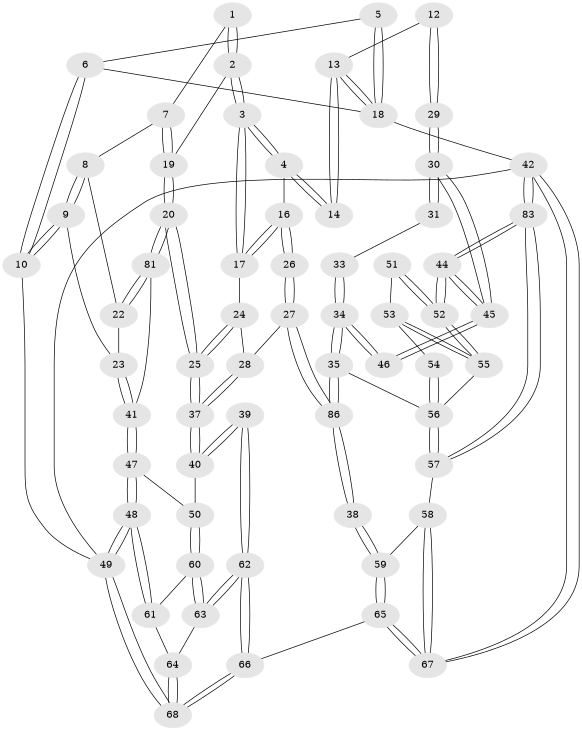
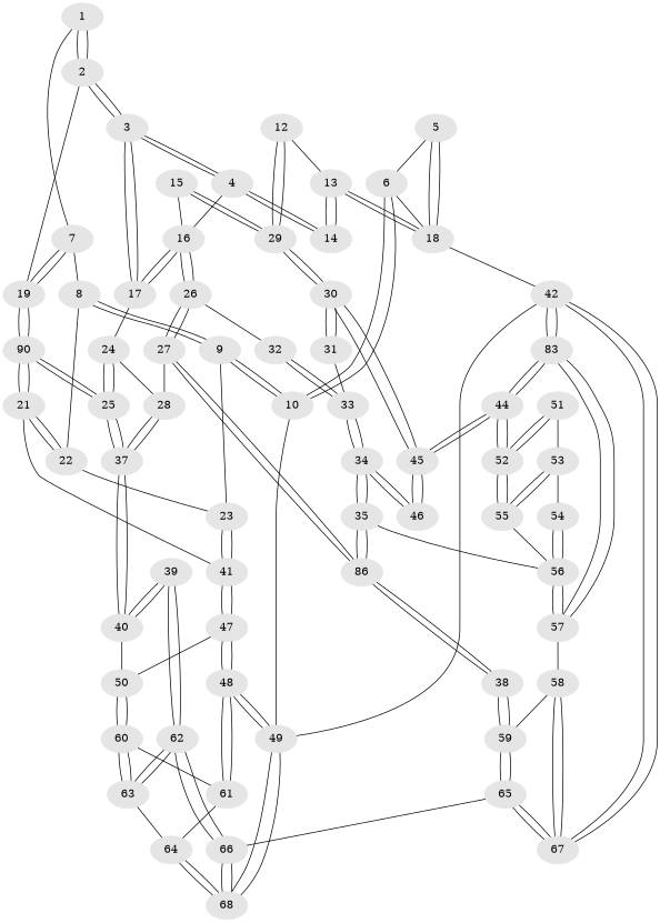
  graph {
    node [color=gray90 style=filled]
    1
    2
    7
    3
    19
    8
    4
    17
-   20
+   20 [label=90]
    14
    16
    24
    5
    6
    18
    10
    42
    49
    9
    22
    23
    41
    68
    12
    13
    29
+   15
    30
    26
    27
+   32
    25
    28
    n34 [label=83]
    67
-   21 [label=81]
+   21
    37
    47
    40
    n40 [label=86]
    33
    38
    31
    45
    46
    34
    35
    56
    54
    59
    50
    39
    62
    65
    63
    66
    60
    48
    44
    57
    52
    58
    55
    61
    64
    51
    53
    1 -- 2
    1 -- 2
    1 -- 7
    2 -- 3
    2 -- 3
    2 -- 19
    7 -- 19
    7 -- 19
    7 -- 8
    3 -- 4
    3 -- 4
    3 -- 17
    3 -- 17
    19 -- 20
    19 -- 20
    8 -- 9
    8 -- 9
    8 -- 22
    4 -- 14
    4 -- 14
    4 -- 16
    17 -- 24
    20 -- 25
    20 -- 25
    20 -- 21
    20 -- 21
    16 -- 17
    16 -- 17
    16 -- 26
    16 -- 26
    24 -- 25
    24 -- 25
    24 -- 28
    5 -- 6
    5 -- 18
    5 -- 18
    6 -- 18
    6 -- 10
    6 -- 10
    18 -- 42
    10 -- 49
    42 -- 49
    42 -- n34
    42 -- n34
    42 -- 67
    42 -- 67
    49 -- 68
    49 -- 68
    9 -- 10
    9 -- 10
    9 -- 23
    22 -- 23
    23 -- 41
    23 -- 41
    41 -- 47
    41 -- 47
    12 -- 13
    12 -- 29
    12 -- 29
    13 -- 14
    13 -- 14
    13 -- 18
    13 -- 18
    29 -- 30
    29 -- 30
+   15 -- 16
+   15 -- 29
+   15 -- 29
    30 -- 31
    30 -- 31
    30 -- 45
    30 -- 45
    26 -- 27
    26 -- 27
+   26 -- 32
    27 -- 28
    27 -- n40
    27 -- n40
+   32 -- 33
+   32 -- 33
    25 -- 37
    25 -- 37
    28 -- 37
    28 -- 37
    n34 -- 44
    n34 -- 44
    n34 -- 57
    n34 -- 57
    21 -- 22
    21 -- 22
    21 -- 41
    37 -- 40
    37 -- 40
    47 -- 50
    47 -- 48
    47 -- 48
    40 -- 50
    n40 -- 38
    n40 -- 38
    33 -- 34
    33 -- 34
    38 -- 59
    38 -- 59
    31 -- 33
    45 -- 46
    45 -- 46
    34 -- 46
    34 -- 46
    34 -- 35
    34 -- 35
    35 -- n40
    35 -- n40
    35 -- 56
    56 -- 57
    56 -- 57
    54 -- 56
    54 -- 56
    59 -- 65
    59 -- 65
    50 -- 60
    50 -- 60
    39 -- 40
    39 -- 40
    39 -- 62
    39 -- 62
    62 -- 63
    62 -- 63
    62 -- 66
    62 -- 66
    65 -- 67
    65 -- 67
    65 -- 66
    63 -- 64
    66 -- 68
    66 -- 68
    60 -- 63
    60 -- 63
    60 -- 61
    48 -- 49
    48 -- 49
    48 -- 61
    48 -- 61
    44 -- 45
    44 -- 45
    44 -- 52
    44 -- 52
    57 -- 58
    52 -- 55
    52 -- 55
    58 -- 67
    58 -- 67
    58 -- 59
    55 -- 56
    61 -- 64
    64 -- 68
    64 -- 68
    51 -- 52
    51 -- 52
    51 -- 53
    53 -- 54
    53 -- 55
    53 -- 55
  }
